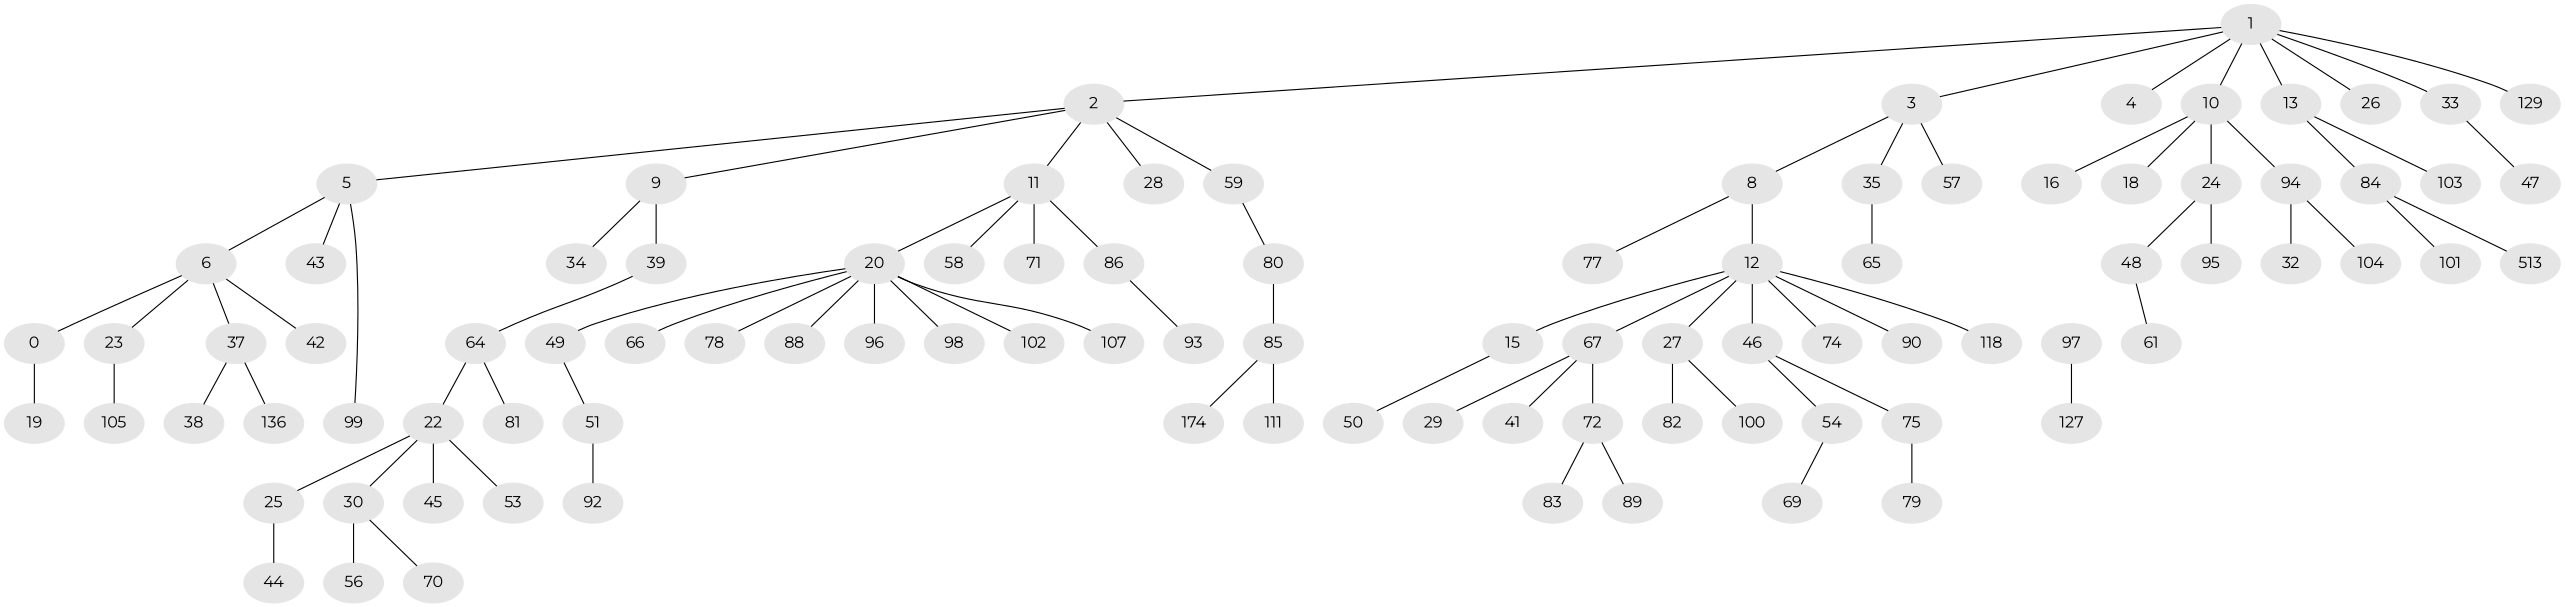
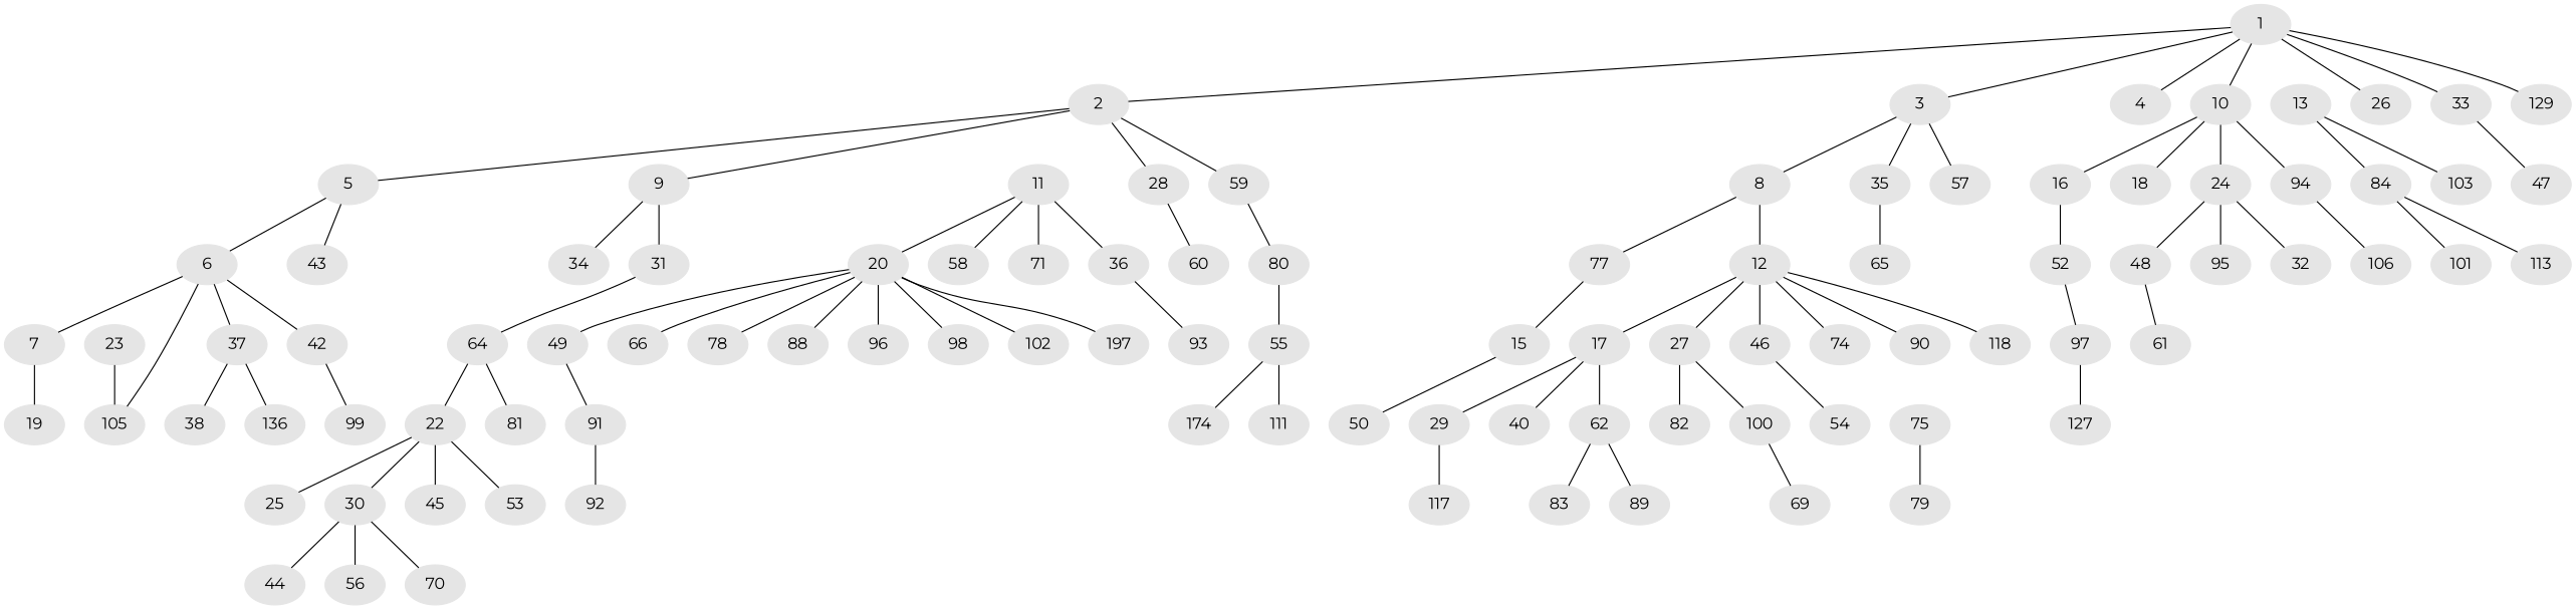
  graph {
    fontname=Montserrat
    node [color=gray90 fontname=Montserrat style=filled]
    edge [fontname=Montserrat]
    1
    2
    3
    4
    10 [super="+126"]
    13 [super="+120"]
    26 [super="+134"]
    33
    129
    5
    9
    11 [super="+76+41"]
    28 [super="+55"]
    59
    8
    35
    57 [super="+121+67"]
    16
    18
    24
    94
    84 [super="+119"]
    103
    47
    6
    43 [super="+131+112"]
    99
    34
-   39
+   39 [label=31]
    20 [super="+21"]
    58 [super="+116"]
    71
-   86
+   86 [label=36]
+   60
    80
    12 [super="+14"]
    77
    65
-   7 [label=0]
+   7
    23 [super="+31"]
    37
    42 [super="+140"]
    19
    105
    38
    136
    15
-   17 [super="+114" label=67]
+   17 [super="+114"]
    27
    46
    74
    90
    118
    25 [super="+73"]
    22
    30
    45 [super="+72"]
    53
    64
+   52
    32 [super="+142"]
    48
    95
-   106 [label=104]
+   106
    49 [super="+68"]
    66
    78
    88
    96
    98
    102
-   107
+   107 [label=197]
    93
    50
    29
-   40 [label=41]
-   62 [label=72]
+   40
+   62
    82 [super="+87"]
    100
    54 [super="+124"]
    75
    101
-   113 [label=513]
+   113
    97
+   117
    83 [super="+144+133"]
    89
-   91 [label=51]
+   91
    44 [super="+63+139"]
    56 [super="+122+141"]
    70
    61
    81 [super="+123"]
    69 [super="+115+145"]
    79
    92
    127
-   85
+   85 [label=55]
    n99 [label=174]
    111 [super="+138"]
    1 -- 2
    1 -- 3
    1 -- 4
    1 -- 10
-   1 -- 13
    1 -- 26
    1 -- 33
    1 -- 129
    2 -- 5
    2 -- 9
-   2 -- 11
    2 -- 28
    2 -- 59
    3 -- 8
    3 -- 35
    3 -- 57
    10 -- 16
    10 -- 18
    10 -- 24
    10 -- 94
    13 -- 84
    13 -- 103
    33 -- 47
    5 -- 6
    5 -- 43
-   5 -- 99
+   42 -- 99
    9 -- 34
    9 -- 39
    11 -- 20
    11 -- 58
    11 -- 71
    11 -- 86
+   28 -- 60
    59 -- 80
    8 -- 12
    8 -- 77
    35 -- 65
-   94 -- 32
+   16 -- 52
+   24 -- 32
    24 -- 48
    24 -- 95
    94 -- 106
    84 -- 101
    84 -- 113
    6 -- 7
-   6 -- 23
+   6 -- 105
    6 -- 37
    6 -- 42
    39 -- 64
    20 -- 49
    20 -- 66
    20 -- 78
    20 -- 88
    20 -- 96
    20 -- 98
    20 -- 102
    20 -- 107
    86 -- 93
    80 -- 85
-   12 -- 15
+   77 -- 15
    12 -- 17
    12 -- 27
    12 -- 46
    12 -- 74
    12 -- 90
    12 -- 118
    7 -- 19
    23 -- 105
    37 -- 38
    37 -- 136
    15 -- 50
    17 -- 29
    17 -- 40
    17 -- 62
    27 -- 82
    27 -- 100
    46 -- 54
-   46 -- 75
    22 -- 25
    22 -- 30
    22 -- 45
    22 -- 53
-   25 -- 44
+   30 -- 44
    30 -- 56
    30 -- 70
    64 -- 22
    64 -- 81
+   52 -- 97
    48 -- 61
    49 -- 91
+   29 -- 117
    62 -- 83
    62 -- 89
-   54 -- 69
+   100 -- 69
    75 -- 79
    97 -- 127
    91 -- 92
    85 -- n99
    85 -- 111
  }
